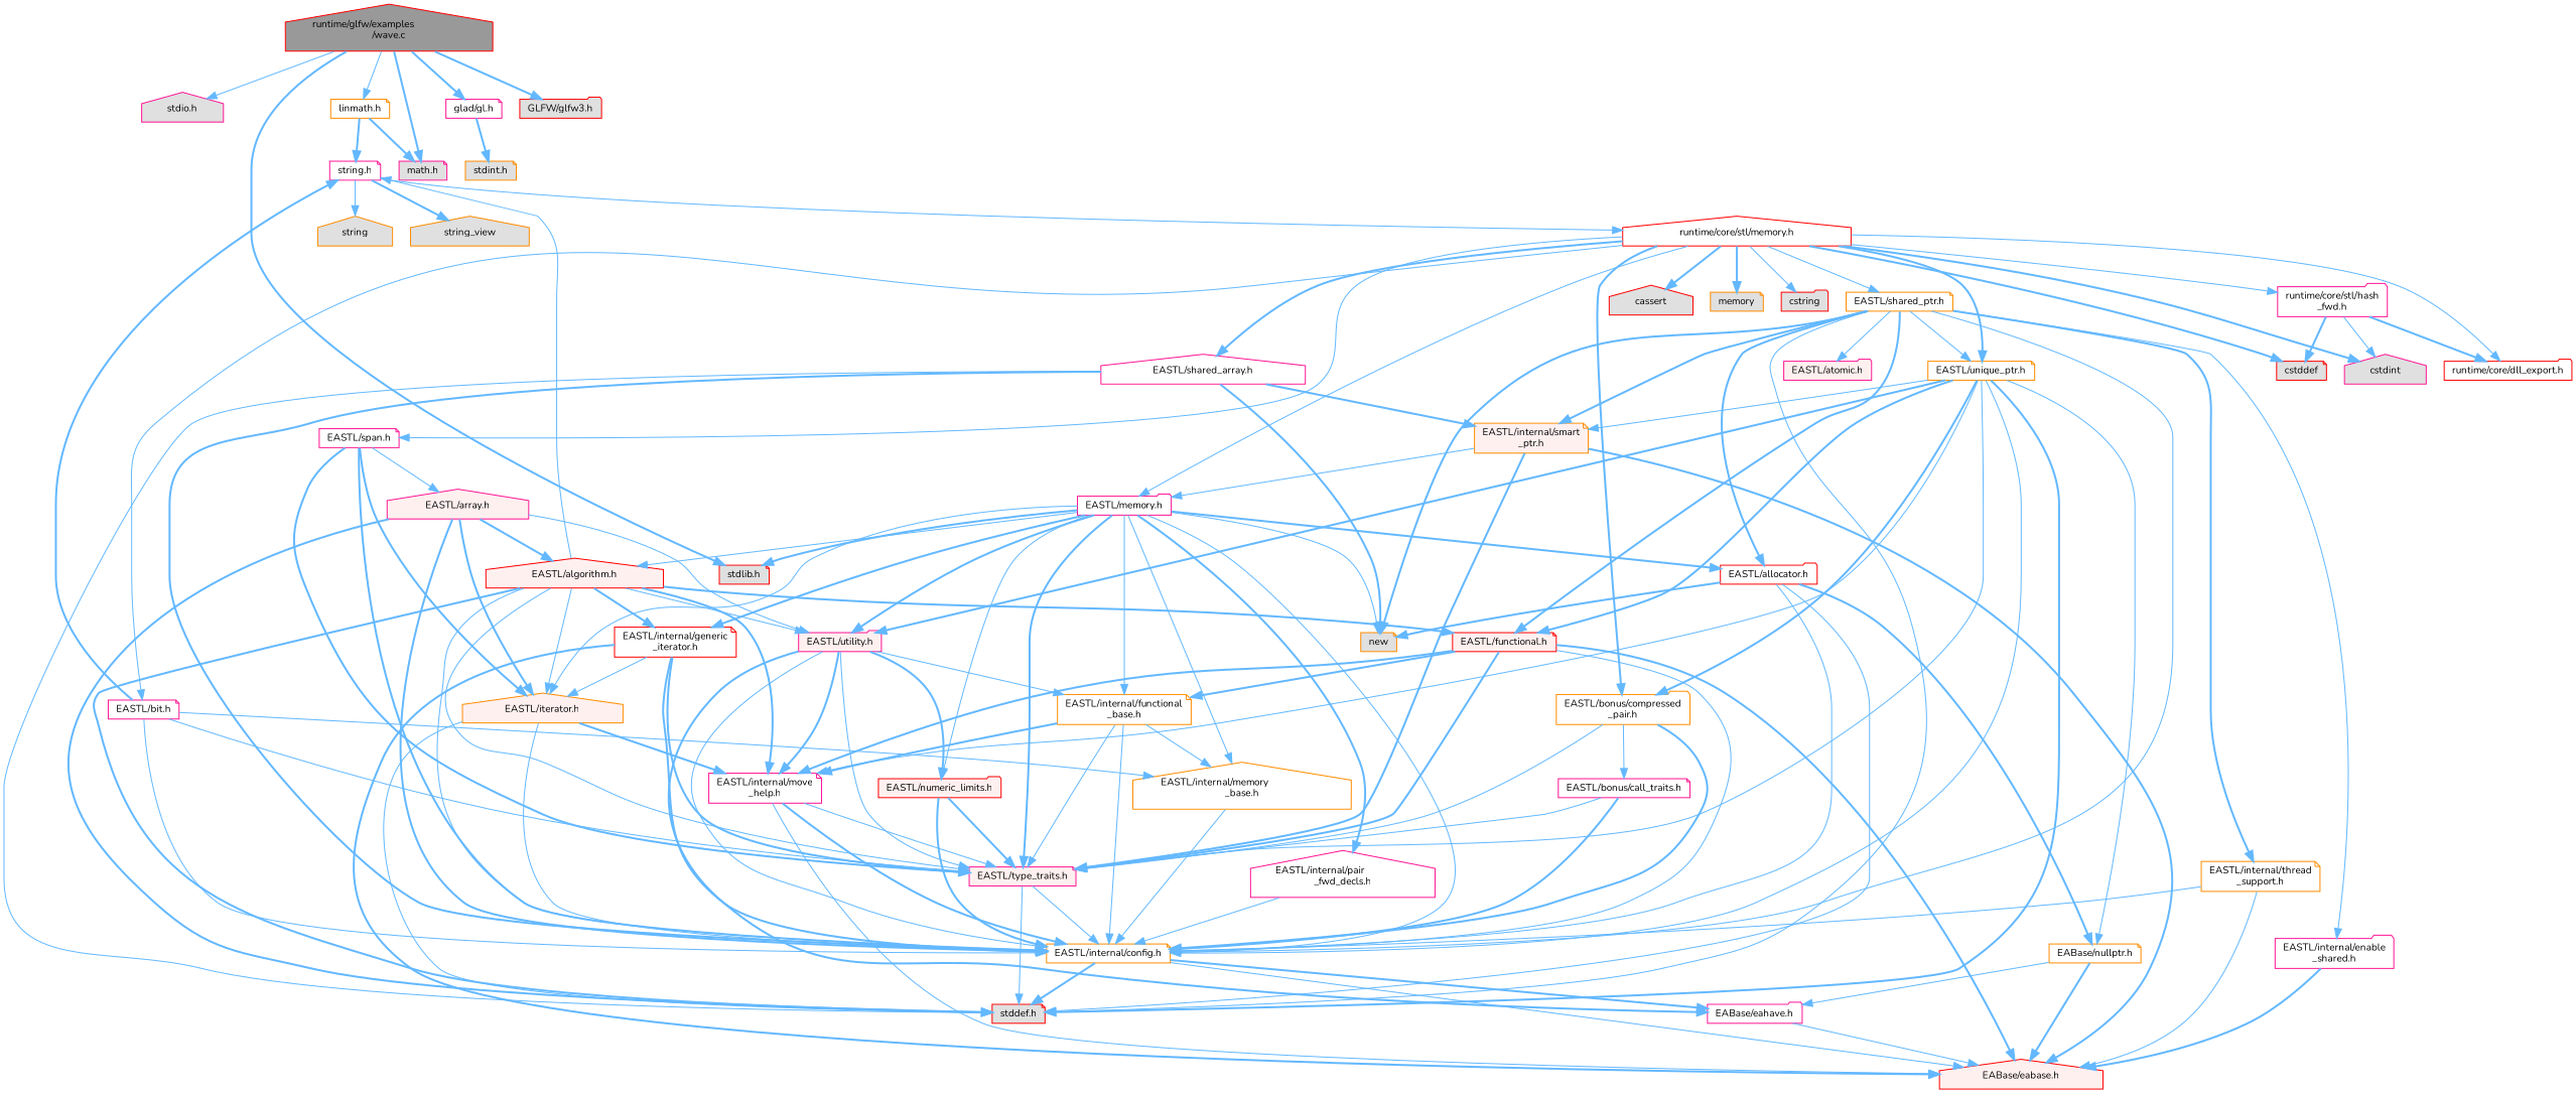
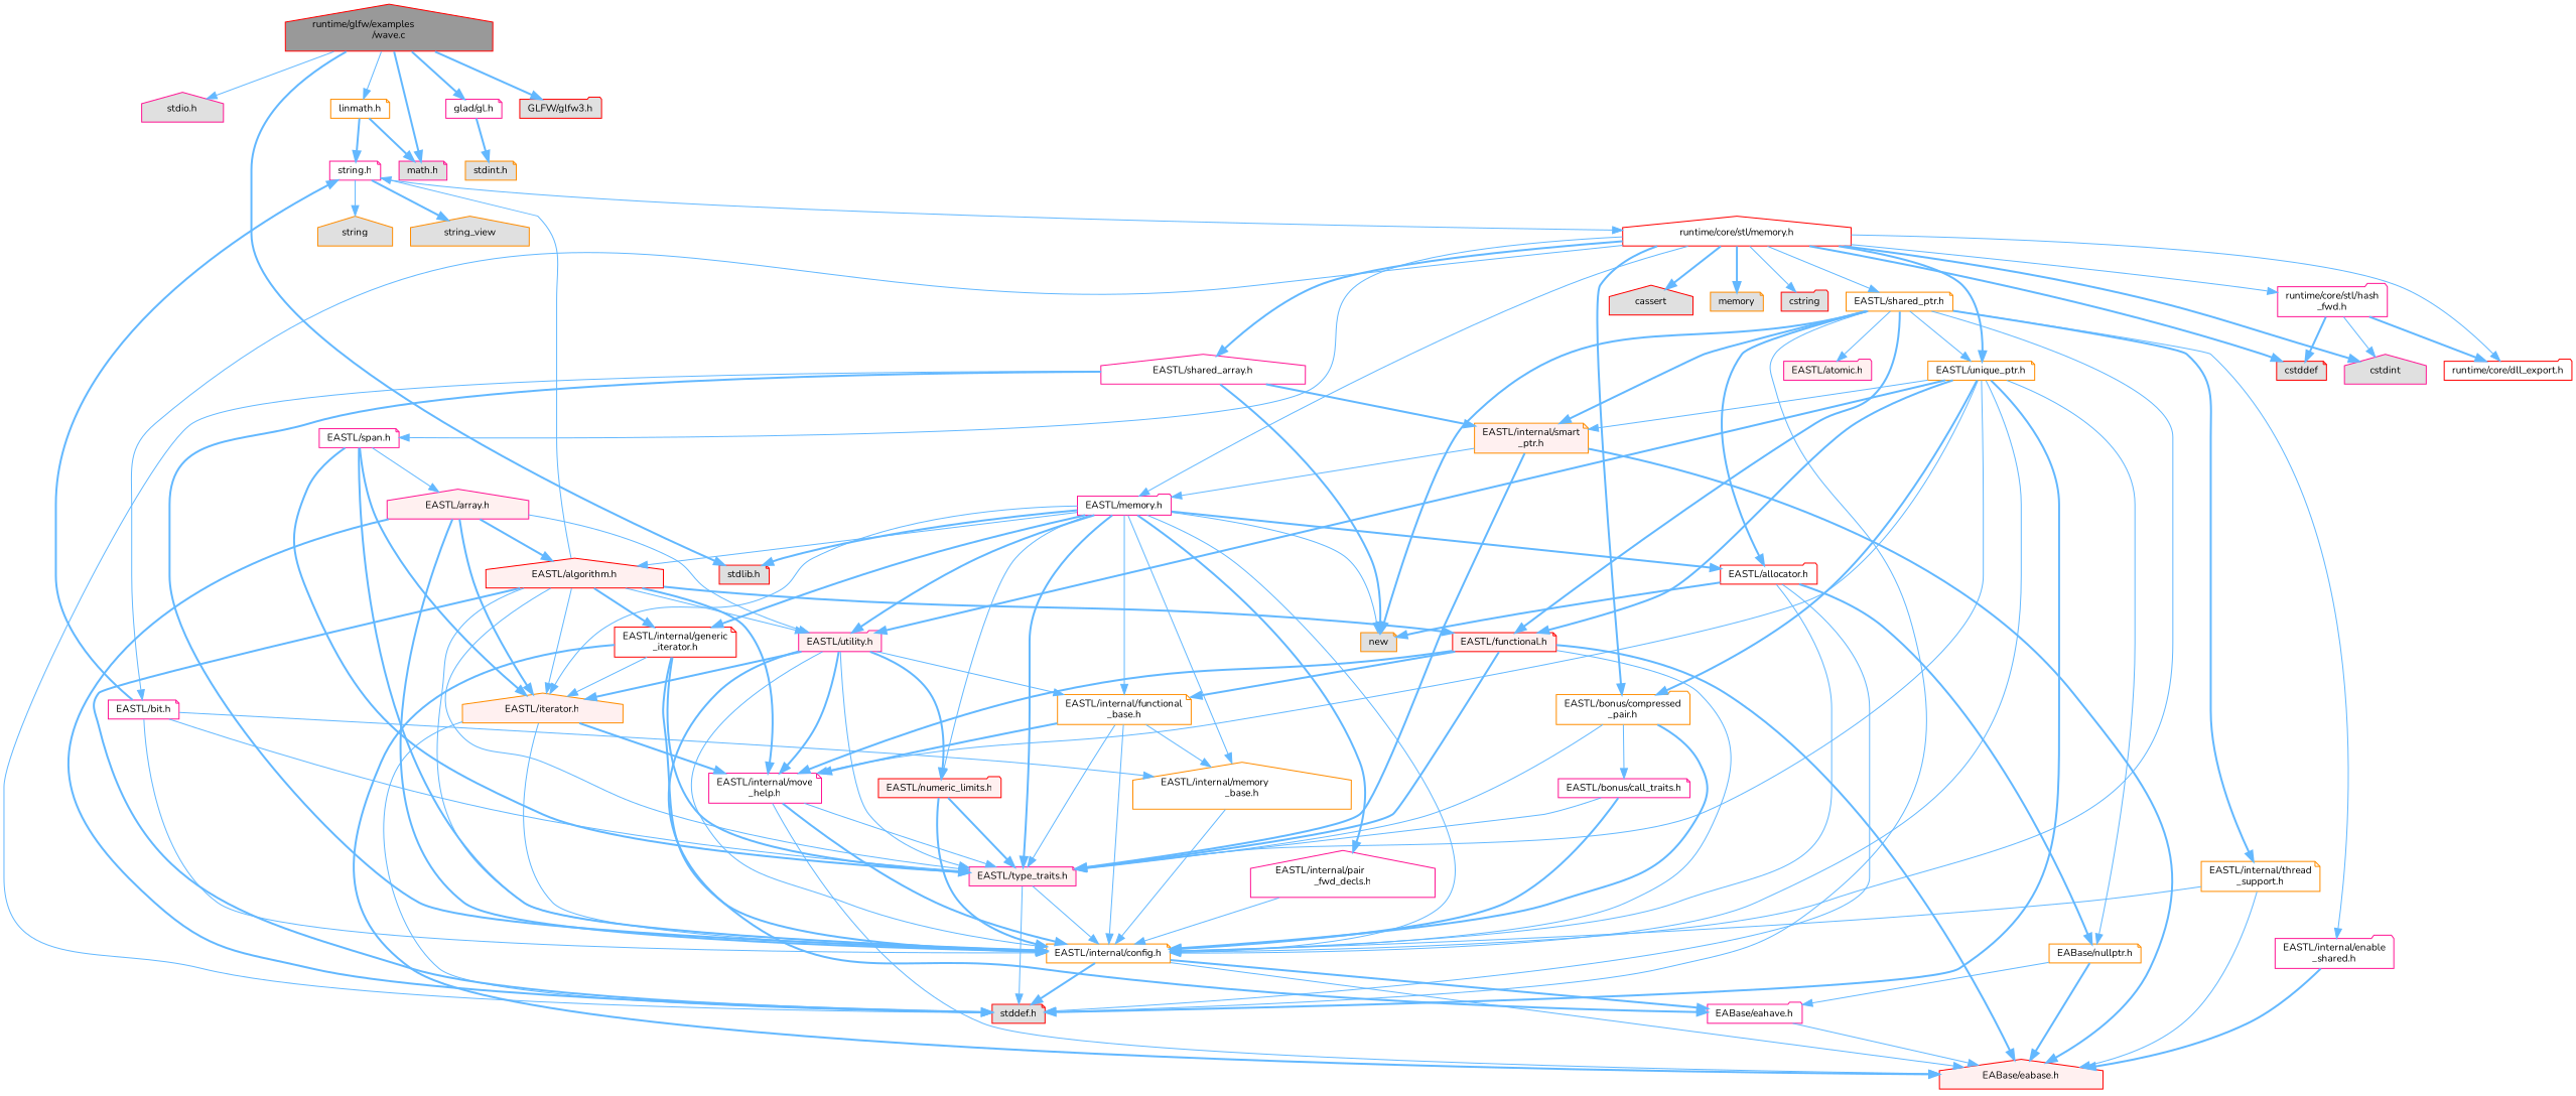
  digraph {
    fontname=Nunito
    node [color=deeppink fillcolor=white fontname=Nunito fontsize=10 shape=note style=filled]
    edge [color=steelblue1 fontname=Nunito fontsize=10 labelfontname=Helvetica labelfontsize=10 style=bold]
    n1 [color=red fillcolor=grey60 fontcolor=black height=0.2 label="runtime/glfw/examples\l/wave.c" shape=house width=0.4]
    n2 [fillcolor="#E0E0E0" height=0.2 label="stdio.h" shape=house width=0.4]
    n3 [color=red fillcolor="#E0E0E0" height=0.2 label="stdlib.h" width=0.4]
    n4 [fillcolor="#E0E0E0" height=0.2 label="math.h" width=0.4]
    n5 [height=0.2 label="glad/gl.h" width=0.4]
    n6 [color=red fillcolor="#E0E0E0" height=0.2 label="GLFW/glfw3.h" shape=folder width=0.4]
    n7 [color=darkorange height=0.2 label="linmath.h" width=0.4]
    n8 [color=darkorange fillcolor="#E0E0E0" height=0.2 label="stdint.h" width=0.4]
    n9 [height=0.2 label="string.h" width=0.4]
    n10 [color=darkorange fillcolor="#E0E0E0" height=0.2 label=string shape=house width=0.4]
    n11 [color=darkorange fillcolor="#E0E0E0" height=0.2 label=string_view shape=house width=0.4]
    n12 [color=red height=0.2 label="runtime/core/stl/memory.h" shape=house width=0.4]
    n13 [color=red fillcolor="#E0E0E0" height=0.2 label=cstddef width=0.4]
    n14 [fillcolor="#E0E0E0" height=0.2 label=cstdint shape=house width=0.4]
    n15 [color=red fillcolor="#E0E0E0" height=0.2 label=cassert shape=house width=0.4]
    n16 [color=darkorange fillcolor="#E0E0E0" height=0.2 label=memory width=0.4]
    n17 [color=red fillcolor="#E0E0E0" height=0.2 label=cstring shape=folder width=0.4]
    n18 [height=0.2 label="EASTL/bit.h" width=0.4]
    n19 [height=0.2 label="EASTL/memory.h" shape=folder width=0.4]
    n20 [height=0.2 label="EASTL/shared_array.h" shape=house width=0.4]
    n21 [color=darkorange height=0.2 label="EASTL/unique_ptr.h" width=0.4]
    n22 [color=darkorange height=0.2 label="EASTL/bonus/compressed\l_pair.h" shape=folder width=0.4]
    n23 [color=darkorange height=0.2 label="EASTL/shared_ptr.h" width=0.4]
    n24 [height=0.2 label="EASTL/span.h" width=0.4]
    n25 [color=red height=0.2 label="runtime/core/dll_export.h" shape=folder width=0.4]
    n26 [height=0.2 label="runtime/core/stl/hash\l_fwd.h" shape=folder width=0.4]
    n27 [color=darkorange height=0.2 label="EASTL/internal/config.h" width=0.4]
    n28 [color=darkorange height=0.2 label="EASTL/internal/memory\l_base.h" shape=house width=0.4]
    n29 [fillcolor="#FFF0F0" height=0.2 label="EASTL/type_traits.h" width=0.4]
    n30 [color=red height=0.2 label="EASTL/internal/generic\l_iterator.h" width=0.4]
    n31 [color=darkorange fillcolor="#FFF0F0" height=0.2 label="EASTL/iterator.h" shape=house width=0.4]
    n32 [height=0.2 label="EASTL/internal/pair\l_fwd_decls.h" shape=house width=0.4]
    n33 [color=darkorange height=0.2 label="EASTL/internal/functional\l_base.h" width=0.4]
    n34 [color=red fillcolor="#FFF0F0" height=0.2 label="EASTL/algorithm.h" shape=house width=0.4]
    n35 [fillcolor="#FFF0F0" height=0.2 label="EASTL/utility.h" shape=folder width=0.4]
    n36 [color=red fillcolor="#FFF0F0" height=0.2 label="EASTL/numeric_limits.h" shape=folder width=0.4]
    n37 [color=red height=0.2 label="EASTL/allocator.h" shape=folder width=0.4]
    n38 [color=darkorange fillcolor="#E0E0E0" height=0.2 label=new width=0.4]
    n39 [color=red fillcolor="#E0E0E0" height=0.2 label="stddef.h" width=0.4]
    n40 [color=darkorange fillcolor="#FFF0F0" height=0.2 label="EASTL/internal/smart\l_ptr.h" width=0.4]
    n41 [height=0.2 label="EASTL/internal/move\l_help.h" width=0.4]
    n42 [color=red fillcolor="#FFF0F0" height=0.2 label="EASTL/functional.h" width=0.4]
    n43 [color=darkorange height=0.2 label="EABase/nullptr.h" width=0.4]
    n44 [height=0.2 label="EASTL/bonus/call_traits.h" width=0.4]
    n45 [color=darkorange height=0.2 label="EASTL/internal/thread\l_support.h" width=0.4]
    n46 [fillcolor="#FFF0F0" height=0.2 label="EASTL/atomic.h" shape=folder width=0.4]
    n47 [height=0.2 label="EASTL/internal/enable\l_shared.h" shape=folder width=0.4]
    n48 [fillcolor="#FFF0F0" height=0.2 label="EASTL/array.h" shape=house width=0.4]
    n49 [color=red fillcolor="#FFF0F0" height=0.2 label="EABase/eabase.h" shape=house width=0.4]
    n50 [height=0.2 label="EABase/eahave.h" shape=folder width=0.4]
    n1 -> n2 [style=solid]
    n1 -> n3
    n1 -> n4
    n1 -> n5
    n1 -> n6
    n1 -> n7 [style=solid]
    n5 -> n8
    n7 -> n4
    n7 -> n9
    n9 -> n10 [style=solid]
    n9 -> n11
    n9 -> n12 [style=solid]
    n12 -> n13
    n12 -> n14
    n12 -> n15
    n12 -> n16
    n12 -> n17 [style=solid]
    n12 -> n18 [style=solid]
    n12 -> n19 [style=solid]
    n12 -> n20
    n12 -> n21
    n12 -> n22
    n12 -> n23 [style=solid]
    n12 -> n24 [style=solid]
    n12 -> n25 [style=solid]
    n12 -> n26 [style=solid]
    n18 -> n9
    n18 -> n27 [style=solid]
    n18 -> n28 [style=solid]
    n18 -> n29 [style=solid]
    n19 -> n3
    n19 -> n27 [style=solid]
    n19 -> n28 [style=solid]
    n19 -> n29
    n19 -> n30
    n19 -> n31 [style=solid]
    n19 -> n32
    n19 -> n33 [style=solid]
    n19 -> n34 [style=solid]
    n19 -> n35
    n19 -> n36 [style=solid]
    n19 -> n37
    n19 -> n38 [style=solid]
    n20 -> n27
    n20 -> n38
    n20 -> n39 [style=solid]
    n20 -> n40
    n21 -> n22
    n21 -> n27 [style=solid]
    n21 -> n29 [style=solid]
    n21 -> n35
    n21 -> n39
    n21 -> n40 [style=solid]
    n21 -> n41 [style=solid]
    n21 -> n42
    n21 -> n43 [style=solid]
    n22 -> n27
    n22 -> n29 [style=solid]
    n22 -> n44 [style=solid]
    n23 -> n21 [style=solid]
    n23 -> n27 [style=solid]
    n23 -> n37
    n23 -> n38
    n23 -> n39 [style=solid]
    n23 -> n40
    n23 -> n42
    n23 -> n45
    n23 -> n46 [style=solid]
    n23 -> n47 [style=solid]
    n24 -> n27
    n24 -> n29
    n24 -> n31
    n24 -> n48 [style=solid]
    n26 -> n13
    n26 -> n14 [style=solid]
    n26 -> n25
    n27 -> n39
    n27 -> n49 [style=solid]
    n27 -> n50
    n28 -> n27 [style=solid]
    n29 -> n27 [style=solid]
    n29 -> n39 [style=solid]
    n30 -> n27
    n30 -> n29
    n30 -> n31 [style=solid]
    n30 -> n49
    n31 -> n27 [style=solid]
    n31 -> n39 [style=solid]
    n31 -> n41
    n32 -> n27 [style=solid]
    n33 -> n27 [style=solid]
    n33 -> n28 [style=solid]
    n33 -> n29 [style=solid]
    n33 -> n41
    n34 -> n9 [style=solid]
    n34 -> n27 [style=solid]
    n34 -> n29 [style=solid]
    n34 -> n30
    n34 -> n31 [style=solid]
    n34 -> n35 [style=solid]
    n34 -> n39
    n34 -> n41
    n34 -> n42
    n35 -> n27 [style=solid]
    n35 -> n29 [style=solid]
+   n35 -> n31
    n35 -> n33 [style=solid]
    n35 -> n36
    n35 -> n41
    n35 -> n50
    n36 -> n27
    n36 -> n29
    n37 -> n27 [style=solid]
    n37 -> n38
    n37 -> n39 [style=solid]
    n37 -> n43
    n40 -> n19 [style=solid]
    n40 -> n29
    n40 -> n49
    n41 -> n27
    n41 -> n29 [style=solid]
    n41 -> n49 [style=solid]
    n42 -> n27 [style=solid]
    n42 -> n29
    n42 -> n33
    n42 -> n41
    n42 -> n49
    n43 -> n49
    n43 -> n50 [style=solid]
    n44 -> n27
    n44 -> n29 [style=solid]
    n45 -> n27 [style=solid]
    n45 -> n49 [style=solid]
    n47 -> n49
    n48 -> n27
    n48 -> n31
    n48 -> n34
    n48 -> n35 [style=solid]
    n48 -> n39
    n50 -> n49 [style=solid]
  }
